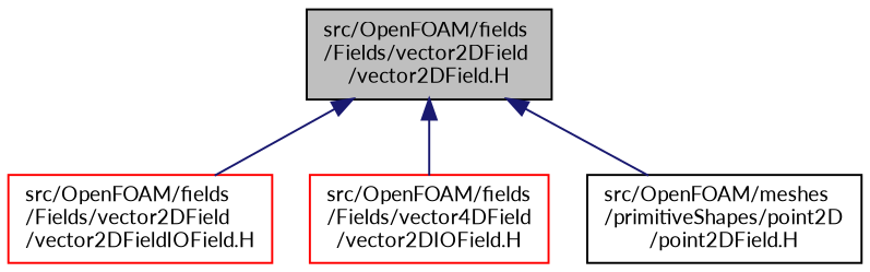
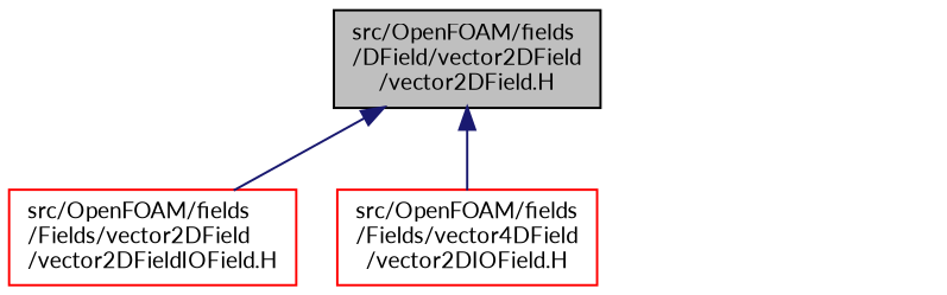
  digraph {
    fontname=Lato
    node [color=black fontname=Lato fontsize=10 shape=record]
    edge [color=midnightblue dir=back fontname=Lato fontsize=10 labelfontname=Helvetica labelfontsize=10 style=solid]
-   n1 [fillcolor=grey75 fontcolor=black height=0.2 label="src/OpenFOAM/fields\l/Fields/vector2DField\l/vector2DField.H" style=filled width=0.4]
+   n1 [fillcolor=grey75 fontcolor=black height=0.2 label="src/OpenFOAM/fields\l/DField/vector2DField\l/vector2DField.H" style=filled width=0.4]
    n2 [color=red height=0.2 label="src/OpenFOAM/fields\l/Fields/vector2DField\l/vector2DFieldIOField.H" width=0.4]
    n3 [color=red height=0.2 label="src/OpenFOAM/fields\l/Fields/vector4DField\l/vector2DIOField.H" width=0.4]
-   n4 [height=0.2 label="src/OpenFOAM/meshes\l/primitiveShapes/point2D\l/point2DField.H" width=0.4]
    n1 -> n2
    n1 -> n3
-   n1 -> n4
  }
